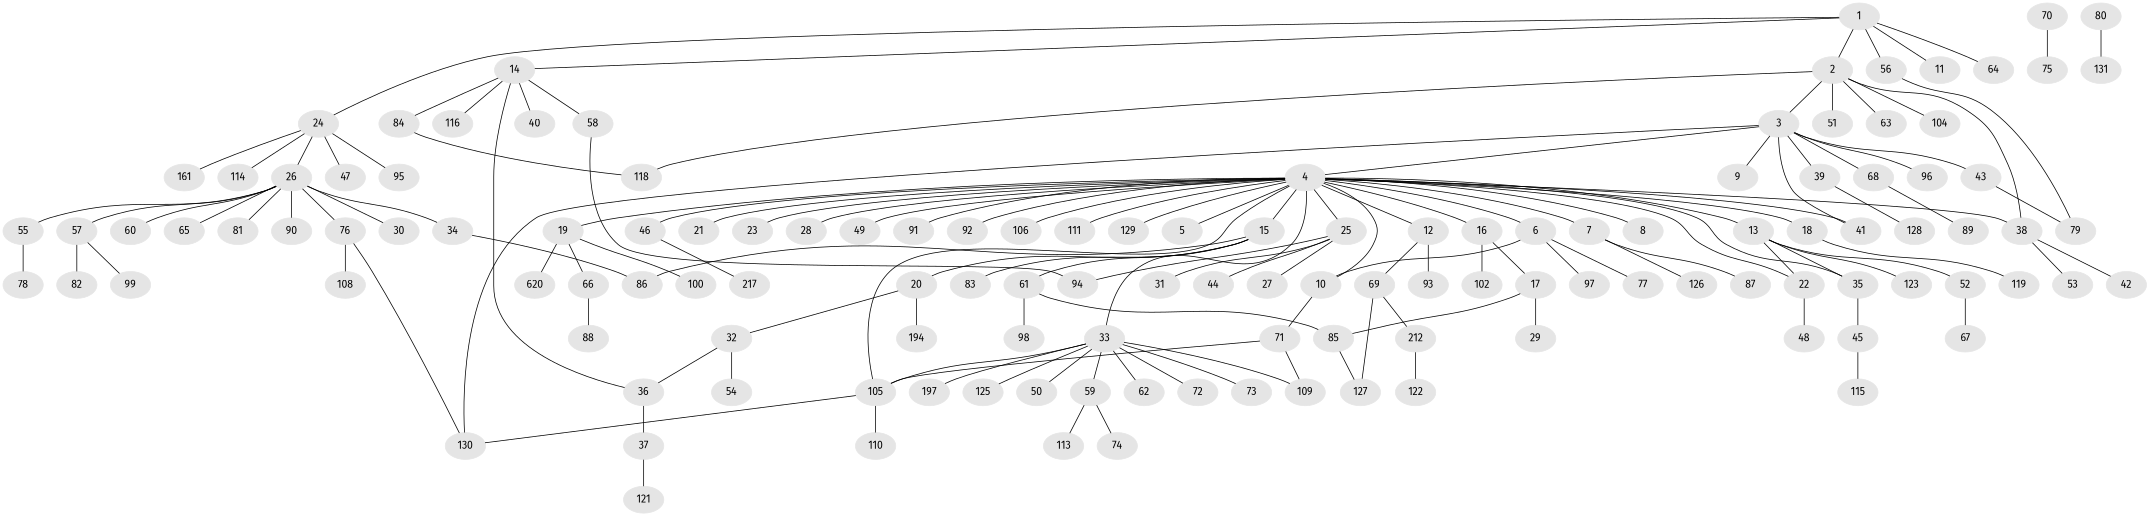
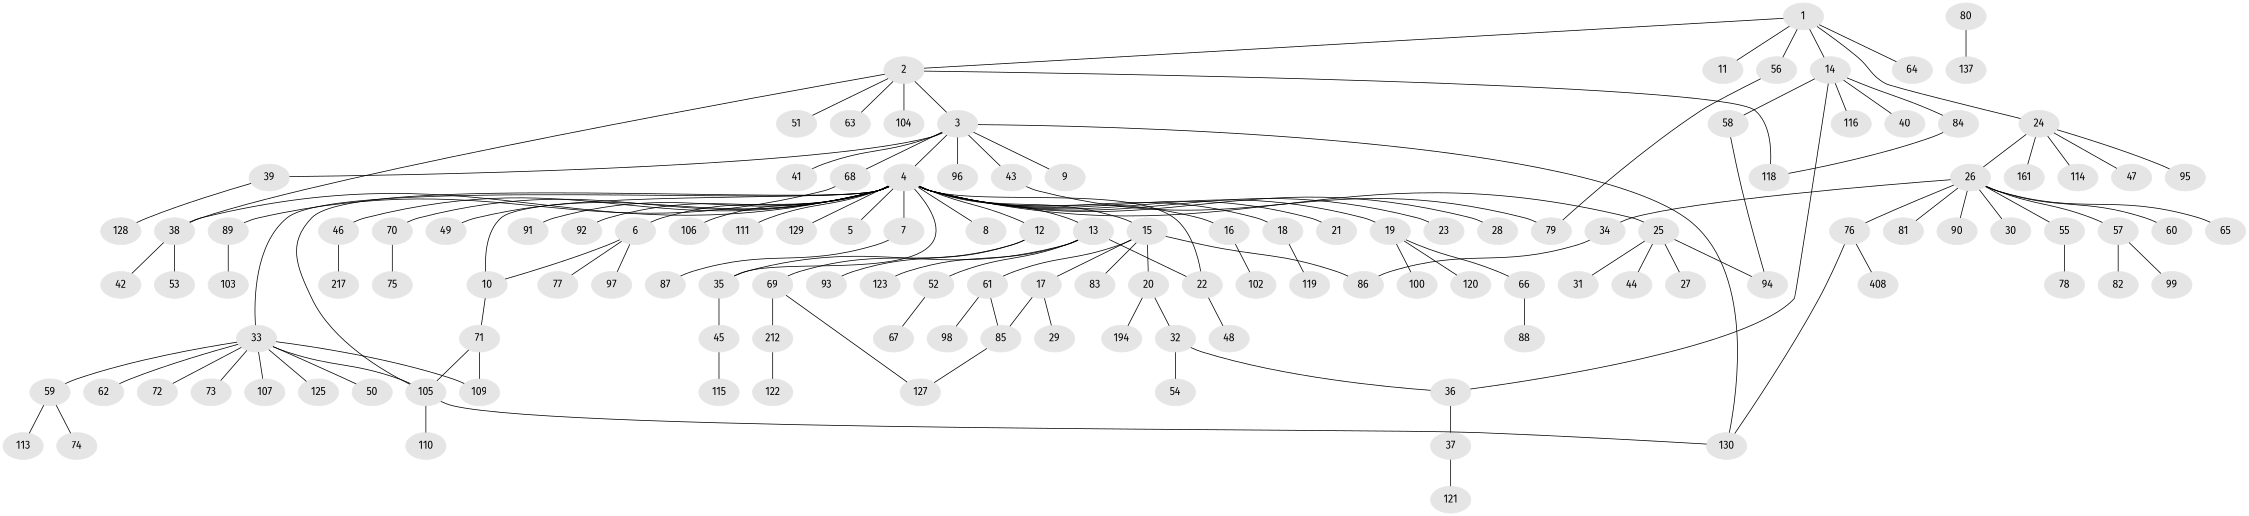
  graph {
    fontname="Fira Sans"
    node [color=gray90 fontname="Fira Sans" style=filled]
    edge [fontname="Fira Sans"]
    1
    2
    11
    14
    24
    56
    64
    3
    38
    51
    63
    104
    118
    36
    40
    58
    84
    116
    26
    47
    95
    n22 [label=161]
    114
    79
    4
    9
    39
    41
    43
    68
    96
    130
    42
    53
    5
    6
    7
    8
    10
    12
    13
    15
    16
    18
    19
    21
    22
    23
    25
    28
    33
    35
    46
    49
    70
    91
    92
    105
    106
    111
    129
    128
    89
    77
    97
    87
-   126
    71
    69
    93
    52
    123
    17
    20
    61
    83
    86
    102
    119
    66
    100
-   120 [label=620]
+   120
    48
    27
    31
    44
    94
    50
    59
    62
    72
    73
-   107 [label=197]
+   107
    109
    125
    45
    n97 [label=217]
    75
    110
    n100 [label=212]
    127
    67
    37
    29
    85
    32
    n107 [label=194]
    98
    88
    54
    30
    34
    55
    57
    60
    65
    76
    81
    90
    80
-   131
+   131 [label=137]
    78
    82
    99
-   108
+   108 [label=408]
    74
    113
    115
    121
+   103
    122
    1 -- 2
    1 -- 11
    1 -- 14
    1 -- 24
    1 -- 56
    1 -- 64
    2 -- 3
    2 -- 38
    2 -- 51
    2 -- 63
    2 -- 104
    2 -- 118
    14 -- 36
    14 -- 40
    14 -- 58
    14 -- 84
    14 -- 116
    24 -- 26
    24 -- 47
    24 -- 95
    24 -- n22
    24 -- 114
    56 -- 79
    3 -- 4
    3 -- 9
    3 -- 39
    3 -- 41
    3 -- 43
    3 -- 68
    3 -- 96
    3 -- 130
    38 -- 42
    38 -- 53
    36 -- 37
    58 -- 94
    84 -- 118
    26 -- 30
    26 -- 34
    26 -- 55
    26 -- 57
    26 -- 60
    26 -- 65
    26 -- 76
    26 -- 81
    26 -- 90
    4 -- 38
    4 -- 5
    4 -- 6
    4 -- 7
    4 -- 8
    4 -- 10
    4 -- 12
    4 -- 13
    4 -- 15
    4 -- 16
    4 -- 18
    4 -- 19
    4 -- 21
    4 -- 22
    4 -- 23
    4 -- 25
    4 -- 28
    4 -- 33
    4 -- 35
    4 -- 46
    4 -- 49
-   4 -- 41
+   4 -- 70
    4 -- 91
    4 -- 92
    4 -- 105
    4 -- 106
    4 -- 111
    4 -- 129
    39 -- 128
    43 -- 79
    68 -- 89
    6 -- 10
    6 -- 77
    6 -- 97
    7 -- 87
-   7 -- 126
    10 -- 71
    12 -- 69
    12 -- 93
    13 -- 22
    13 -- 35
    13 -- 52
    13 -- 123
-   16 -- 17
+   15 -- 17
    15 -- 20
    15 -- 61
    15 -- 83
    15 -- 86
    16 -- 102
    18 -- 119
    19 -- 66
    19 -- 100
    19 -- 120
    22 -- 48
    25 -- 27
    25 -- 31
    25 -- 44
    25 -- 94
    33 -- 105
    33 -- 50
    33 -- 59
    33 -- 62
    33 -- 72
    33 -- 73
    33 -- 107
    33 -- 109
    33 -- 125
    35 -- 45
    46 -- n97
    70 -- 75
    105 -- 130
    105 -- 110
+   89 -- 103
    71 -- 105
    71 -- 109
    69 -- n100
    69 -- 127
    52 -- 67
    17 -- 29
    17 -- 85
    20 -- 32
    20 -- n107
    61 -- 85
    61 -- 98
    66 -- 88
    59 -- 74
    59 -- 113
    45 -- 115
    n100 -- 122
    37 -- 121
    85 -- 127
    32 -- 36
    32 -- 54
    34 -- 86
    55 -- 78
    57 -- 82
    57 -- 99
    76 -- 130
    76 -- 108
    80 -- 131
  }
